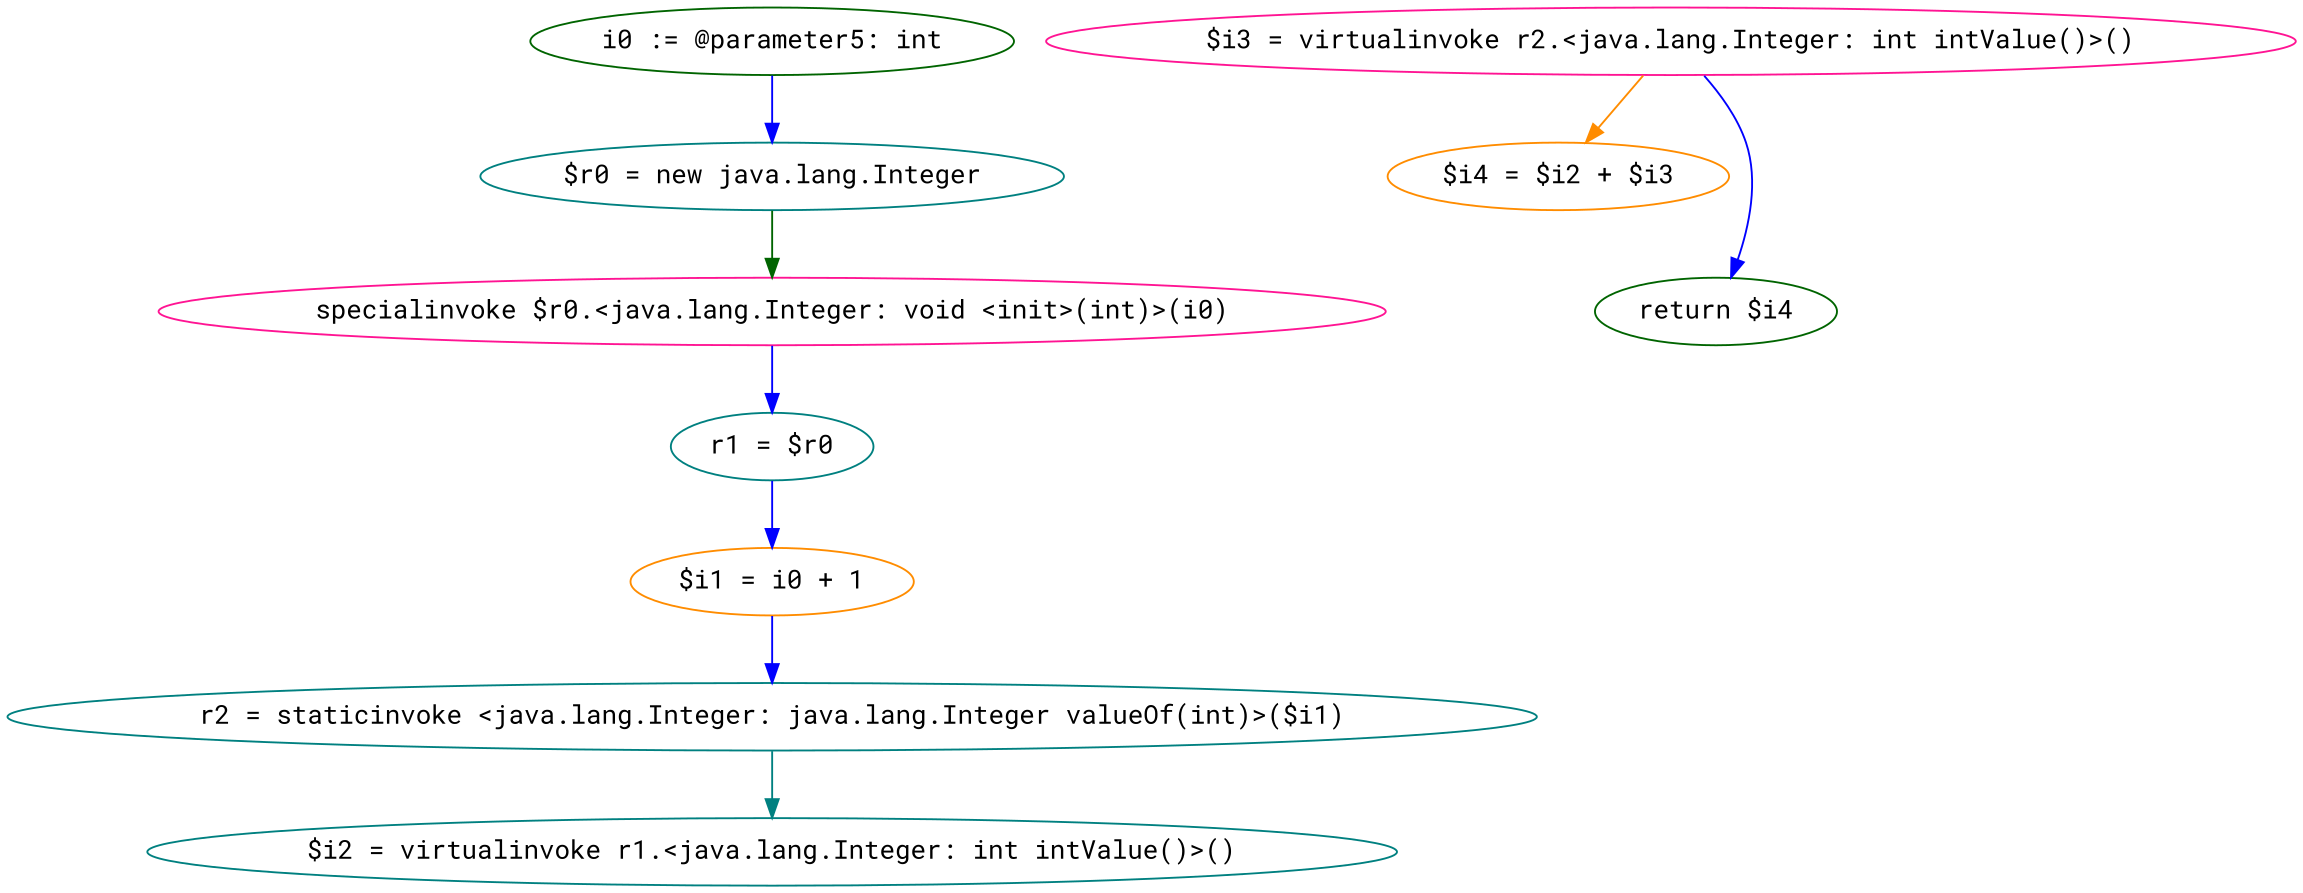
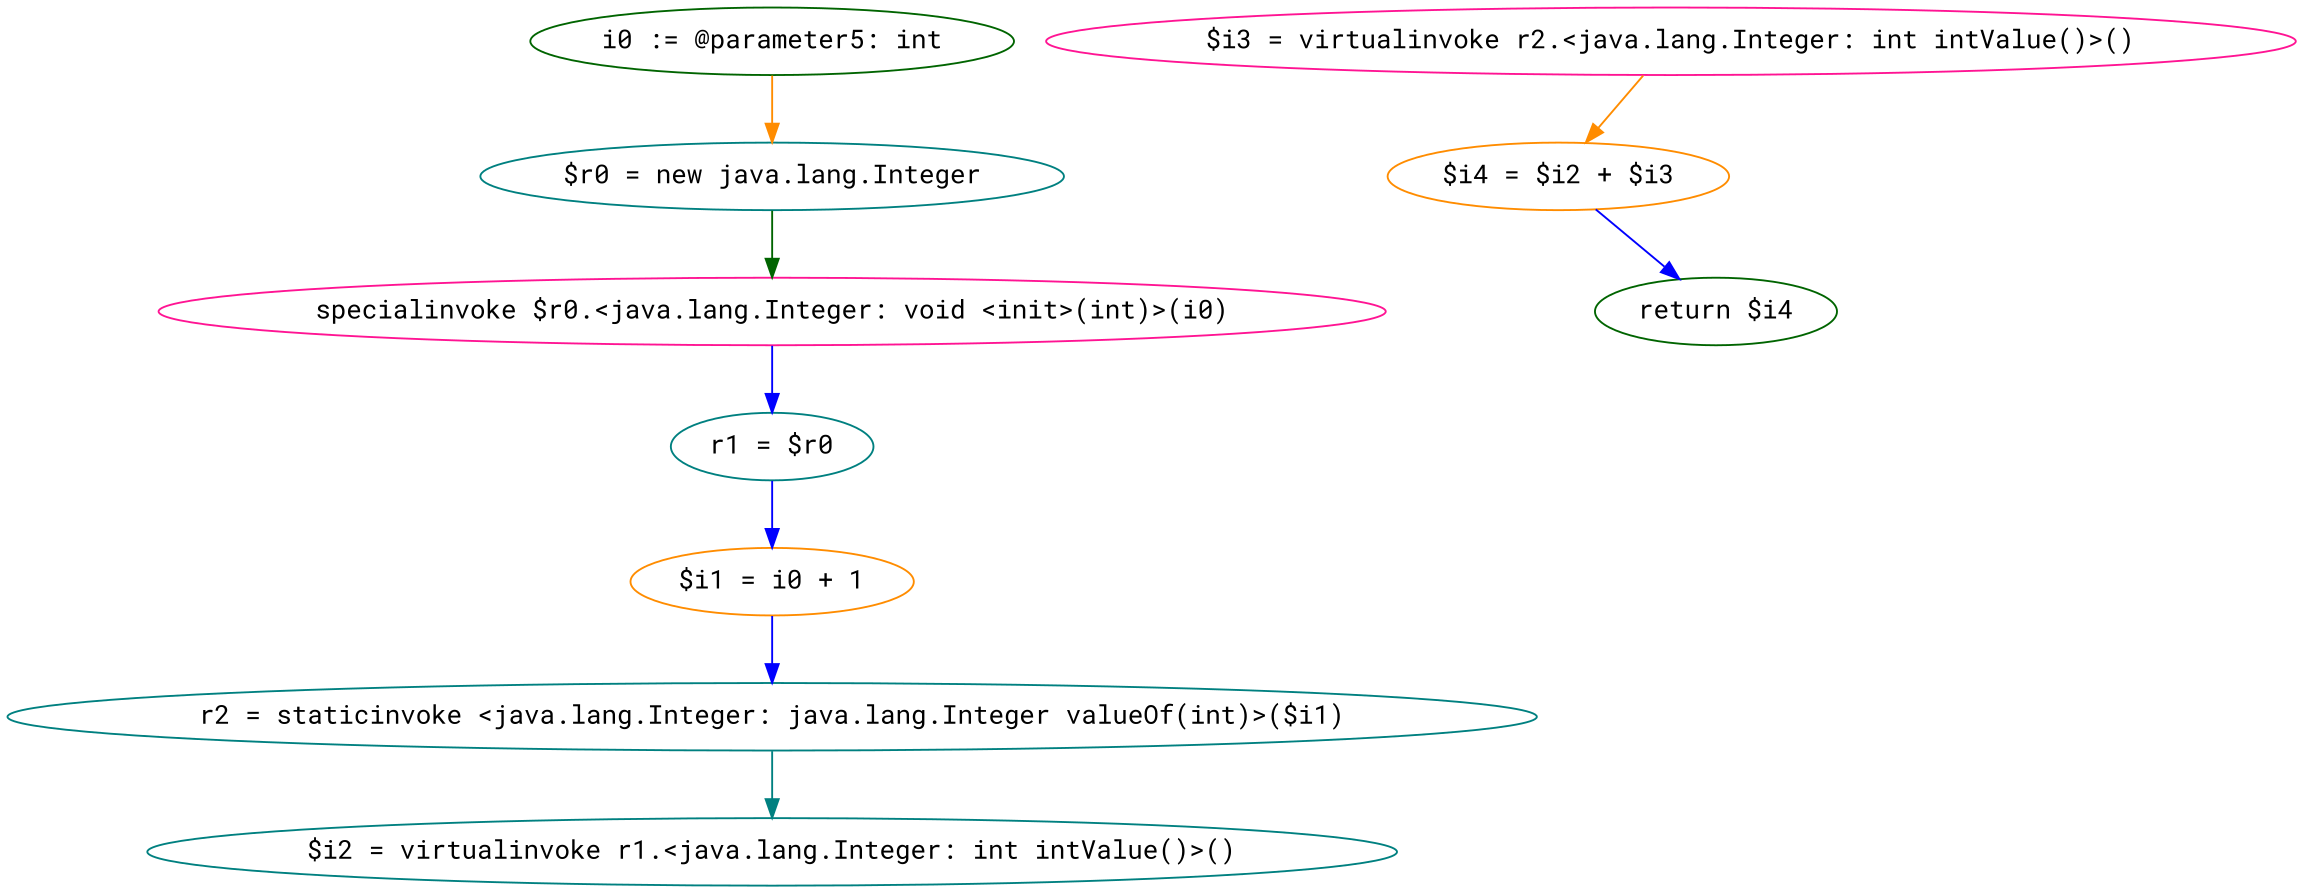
  digraph {
    fontname="Roboto Mono"
    node [color=teal fontname="Roboto Mono"]
    edge [color=blue fontname="Roboto Mono"]
    n1 [color=darkgreen label="i0 := @parameter5: int"]
    "$r0 = new java.lang.Integer"
    "specialinvoke $r0.<java.lang.Integer: void <init>(int)>(i0)" [color=deeppink]
    "r1 = $r0"
    "$i1 = i0 + 1" [color=darkorange]
    "r2 = staticinvoke <java.lang.Integer: java.lang.Integer valueOf(int)>($i1)"
    "$i2 = virtualinvoke r1.<java.lang.Integer: int intValue()>()"
    "$i3 = virtualinvoke r2.<java.lang.Integer: int intValue()>()" [color=deeppink]
    "$i4 = $i2 + $i3" [color=darkorange]
    "return $i4" [color=darkgreen]
-   n1 -> "$r0 = new java.lang.Integer"
+   n1 -> "$r0 = new java.lang.Integer" [color=darkorange]
    "$r0 = new java.lang.Integer" -> "specialinvoke $r0.<java.lang.Integer: void <init>(int)>(i0)" [color=darkgreen]
    "specialinvoke $r0.<java.lang.Integer: void <init>(int)>(i0)" -> "r1 = $r0"
    "r1 = $r0" -> "$i1 = i0 + 1"
    "$i1 = i0 + 1" -> "r2 = staticinvoke <java.lang.Integer: java.lang.Integer valueOf(int)>($i1)"
    "r2 = staticinvoke <java.lang.Integer: java.lang.Integer valueOf(int)>($i1)" -> "$i2 = virtualinvoke r1.<java.lang.Integer: int intValue()>()" [color=teal]
    "$i3 = virtualinvoke r2.<java.lang.Integer: int intValue()>()" -> "$i4 = $i2 + $i3" [color=darkorange]
-   "$i3 = virtualinvoke r2.<java.lang.Integer: int intValue()>()" -> "return $i4"
+   "$i4 = $i2 + $i3" -> "return $i4"
  }
